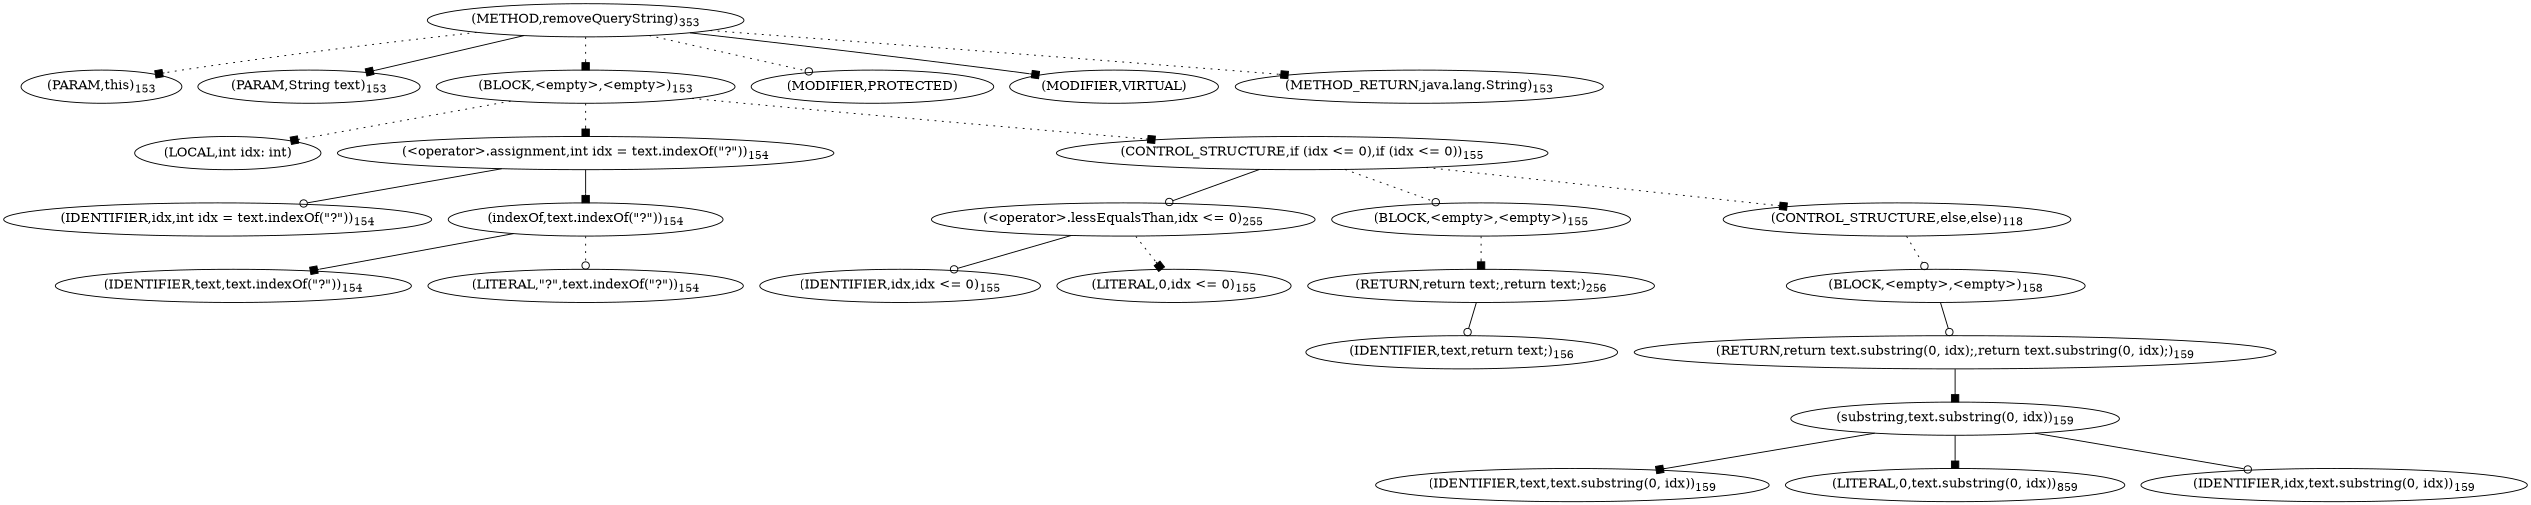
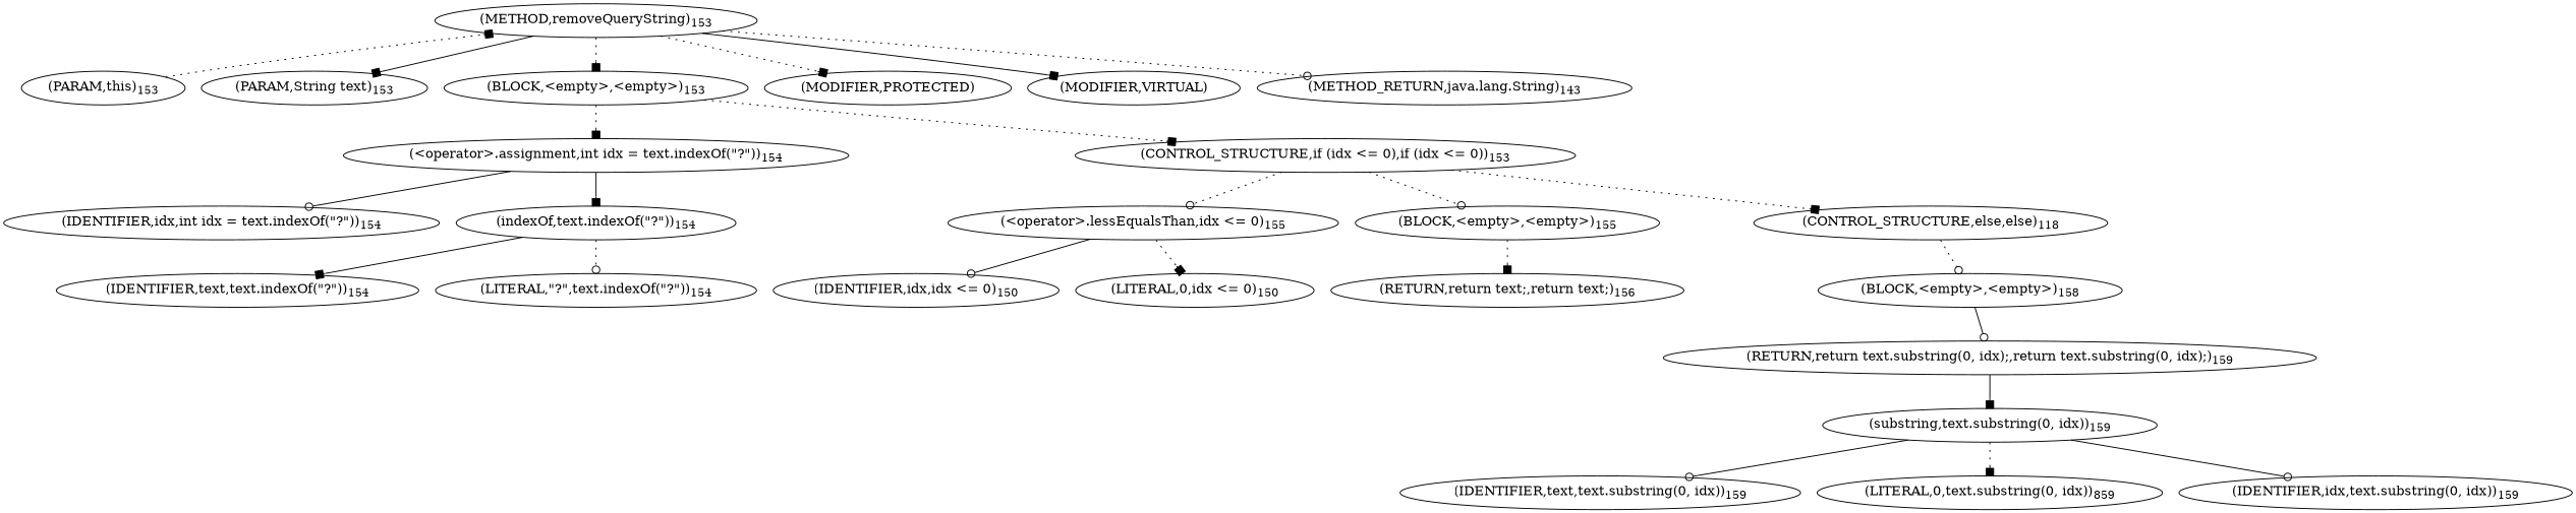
  digraph {
    edge [arrowhead=box style=dotted]
-   n1 [label=<(METHOD,removeQueryString)<SUB>353</SUB>>]
+   n1 [label=<(METHOD,removeQueryString)<SUB>153</SUB>>]
    n2 [label=<(PARAM,this)<SUB>153</SUB>>]
    n3 [label=<(PARAM,String text)<SUB>153</SUB>>]
    n4 [label=<(BLOCK,&lt;empty&gt;,&lt;empty&gt;)<SUB>153</SUB>>]
    n5 [label=<(MODIFIER,PROTECTED)>]
    n6 [label=<(MODIFIER,VIRTUAL)>]
-   n7 [label=<(METHOD_RETURN,java.lang.String)<SUB>153</SUB>>]
-   n8 [label=<(LOCAL,int idx: int)>]
+   n7 [label=<(METHOD_RETURN,java.lang.String)<SUB>143</SUB>>]
    n9 [label=<(&lt;operator&gt;.assignment,int idx = text.indexOf(&quot;?&quot;))<SUB>154</SUB>>]
-   n10 [label=<(CONTROL_STRUCTURE,if (idx &lt;= 0),if (idx &lt;= 0))<SUB>155</SUB>>]
+   n10 [label=<(CONTROL_STRUCTURE,if (idx &lt;= 0),if (idx &lt;= 0))<SUB>153</SUB>>]
    n11 [label=<(IDENTIFIER,idx,int idx = text.indexOf(&quot;?&quot;))<SUB>154</SUB>>]
    n12 [label=<(indexOf,text.indexOf(&quot;?&quot;))<SUB>154</SUB>>]
-   n13 [label=<(&lt;operator&gt;.lessEqualsThan,idx &lt;= 0)<SUB>255</SUB>>]
+   n13 [label=<(&lt;operator&gt;.lessEqualsThan,idx &lt;= 0)<SUB>155</SUB>>]
    n14 [label=<(BLOCK,&lt;empty&gt;,&lt;empty&gt;)<SUB>155</SUB>>]
    n15 [label=<(CONTROL_STRUCTURE,else,else)<SUB>118</SUB>>]
    n16 [label=<(IDENTIFIER,text,text.indexOf(&quot;?&quot;))<SUB>154</SUB>>]
    n17 [label=<(LITERAL,&quot;?&quot;,text.indexOf(&quot;?&quot;))<SUB>154</SUB>>]
-   n18 [label=<(IDENTIFIER,idx,idx &lt;= 0)<SUB>155</SUB>>]
-   n19 [label=<(LITERAL,0,idx &lt;= 0)<SUB>155</SUB>>]
-   n20 [label=<(RETURN,return text;,return text;)<SUB>256</SUB>>]
+   n18 [label=<(IDENTIFIER,idx,idx &lt;= 0)<SUB>150</SUB>>]
+   n19 [label=<(LITERAL,0,idx &lt;= 0)<SUB>150</SUB>>]
+   n20 [label=<(RETURN,return text;,return text;)<SUB>156</SUB>>]
    n21 [label=<(BLOCK,&lt;empty&gt;,&lt;empty&gt;)<SUB>158</SUB>>]
-   n22 [label=<(IDENTIFIER,text,return text;)<SUB>156</SUB>>]
    n23 [label=<(RETURN,return text.substring(0, idx);,return text.substring(0, idx);)<SUB>159</SUB>>]
    n24 [label=<(substring,text.substring(0, idx))<SUB>159</SUB>>]
    n25 [label=<(IDENTIFIER,text,text.substring(0, idx))<SUB>159</SUB>>]
    n26 [label=<(LITERAL,0,text.substring(0, idx))<SUB>859</SUB>>]
    n27 [label=<(IDENTIFIER,idx,text.substring(0, idx))<SUB>159</SUB>>]
-   n1 -> n2
+   n2 -> n1
    n1 -> n3 [style=solid]
    n1 -> n4
-   n1 -> n5 [arrowhead=odot]
+   n1 -> n5
    n1 -> n6 [style=solid]
-   n1 -> n7
-   n4 -> n8
+   n1 -> n7 [arrowhead=odot]
    n4 -> n9
    n4 -> n10
    n9 -> n11 [arrowhead=odot style=solid]
    n9 -> n12 [style=solid]
-   n10 -> n13 [arrowhead=odot style=solid]
+   n10 -> n13 [arrowhead=odot]
    n10 -> n14 [arrowhead=odot]
    n10 -> n15
    n12 -> n16 [style=solid]
    n12 -> n17 [arrowhead=odot]
    n13 -> n18 [arrowhead=odot style=solid]
    n13 -> n19
    n14 -> n20
    n15 -> n21 [arrowhead=odot]
-   n20 -> n22 [arrowhead=odot style=solid]
    n21 -> n23 [arrowhead=odot style=solid]
    n23 -> n24 [style=solid]
-   n24 -> n25 [style=solid]
-   n24 -> n26 [style=solid]
+   n24 -> n25 [arrowhead=odot style=solid]
+   n24 -> n26
    n24 -> n27 [arrowhead=odot style=solid]
  }
